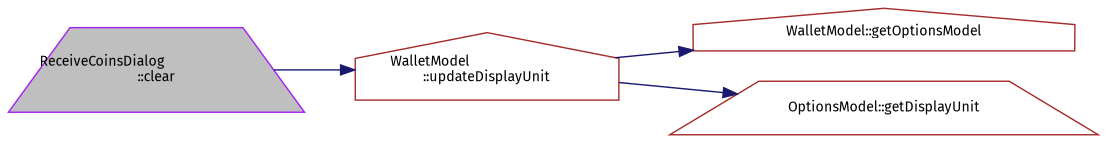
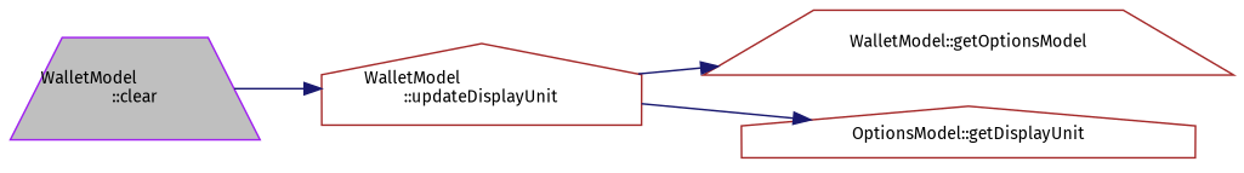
  digraph {
    fontname="Fira Sans"
    rankdir=LR
    node [color=brown fillcolor=white fontname="Fira Sans" fontsize=10 shape=trapezium style=filled]
    edge [color=midnightblue fontname="Fira Sans" fontsize=10 labelfontname=Helvetica labelfontsize=10 style=solid]
-   n1 [color=purple fillcolor=grey75 fontcolor=black height=0.2 label="ReceiveCoinsDialog\l::clear" width=0.4]
+   n1 [color=purple fillcolor=grey75 fontcolor=black height=0.2 label="WalletModel\l::clear" width=0.4]
    n2 [height=0.2 label="WalletModel\l::updateDisplayUnit" shape=house width=0.4]
-   n3 [height=0.2 label="WalletModel::getOptionsModel" shape=house width=0.4]
-   n4 [height=0.2 label="OptionsModel::getDisplayUnit" width=0.4]
+   n3 [height=0.2 label="WalletModel::getOptionsModel" width=0.4]
+   n4 [height=0.2 label="OptionsModel::getDisplayUnit" shape=house width=0.4]
    n1 -> n2
    n2 -> n3
    n2 -> n4
  }
